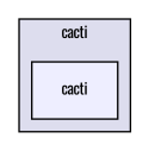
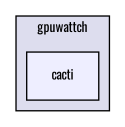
  digraph {
    compound=true
    rankdir=LR
    fontname=Oswald
    n1 [fillcolor="#eeeeff" fontname=Oswald fontsize=10 label=cacti pencolor=black shape=box style=filled]
    subgraph cluster_1 {
      bgcolor="#ddddee"
      fontsize=10
-     label=cacti
+     label=gpuwattch
      pencolor=black
      n1
    }
  }
